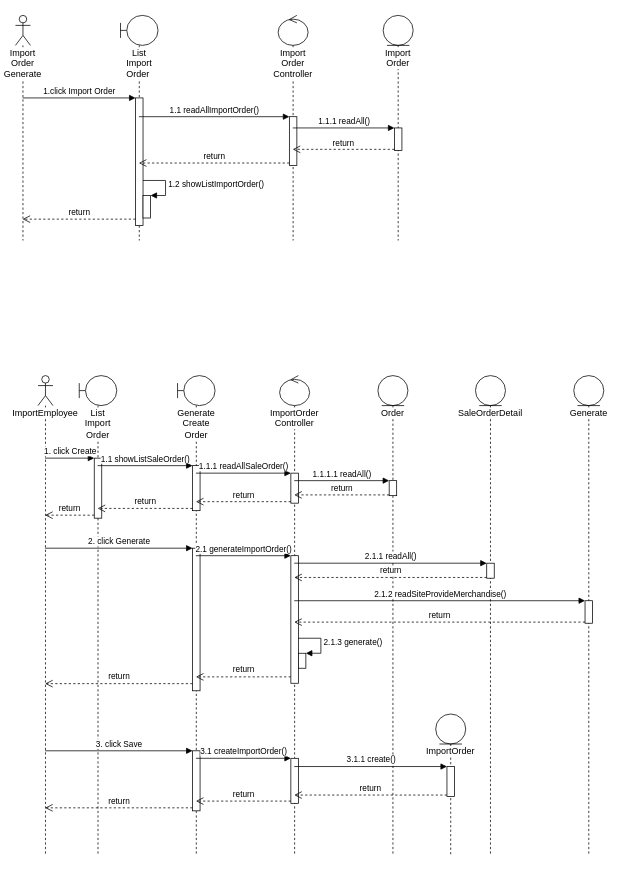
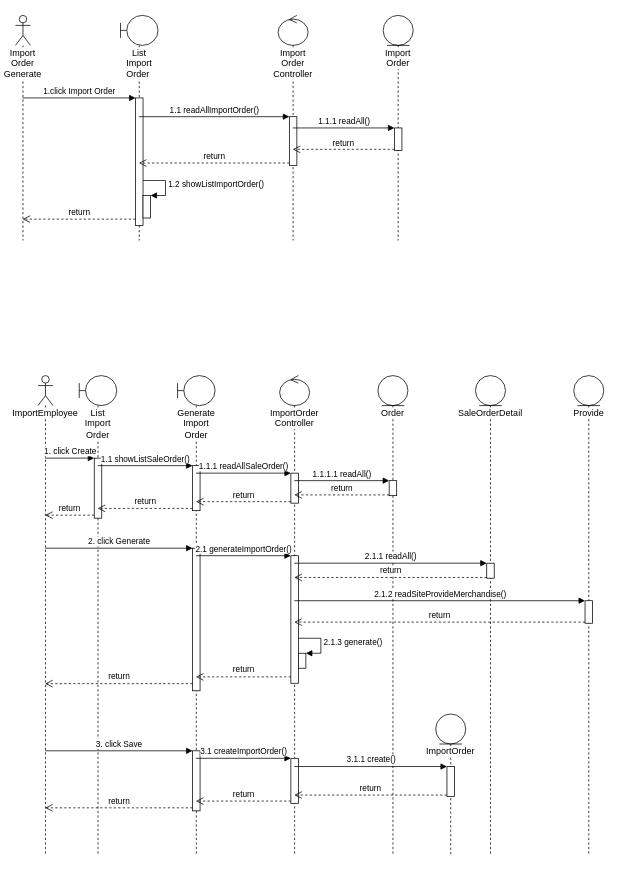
  <mxCell id="0" />
  <mxCell id="1" parent="0" />
  <mxCell id="2" value="Import Order Generate" style="shape=umlLifeline;participant=umlActor;perimeter=lifelinePerimeter;whiteSpace=wrap;html=1;container=1;collapsible=0;recursiveResize=0;verticalAlign=top;spacingTop=36;labelBackgroundColor=#ffffff;outlineConnect=0;" parent="1" vertex="1"><mxGeometry x="20" y="20" width="20" height="300" as="geometry" /></mxCell>
  <mxCell id="3" value="List Import Order&amp;nbsp;" style="shape=umlLifeline;participant=umlBoundary;perimeter=lifelinePerimeter;whiteSpace=wrap;html=1;container=1;collapsible=0;recursiveResize=0;verticalAlign=top;spacingTop=36;labelBackgroundColor=#ffffff;outlineConnect=0;" parent="1" vertex="1"><mxGeometry x="160" y="20" width="50" height="300" as="geometry" /></mxCell>
  <mxCell id="4" value="" style="html=1;points=[];perimeter=orthogonalPerimeter;" parent="3" vertex="1"><mxGeometry x="20" y="110" width="10" height="170" as="geometry" /></mxCell>
  <mxCell id="5" value="" style="html=1;points=[];perimeter=orthogonalPerimeter;" parent="3" vertex="1"><mxGeometry x="30" y="240" width="10" height="30" as="geometry" /></mxCell>
  <mxCell id="6" value="1.2 showListImportOrder()" style="edgeStyle=orthogonalEdgeStyle;html=1;align=left;spacingLeft=2;endArrow=block;rounded=0;entryX=1;entryY=0;" parent="3" source="4" target="5" edge="1"><mxGeometry relative="1" as="geometry"><mxPoint x="35" y="220" as="sourcePoint" /><Array as="points"><mxPoint x="60" y="220" /><mxPoint x="60" y="240" /></Array></mxGeometry></mxCell>
  <mxCell id="7" value="Import Order Controller" style="shape=umlLifeline;participant=umlControl;perimeter=lifelinePerimeter;whiteSpace=wrap;html=1;container=1;collapsible=0;recursiveResize=0;verticalAlign=top;spacingTop=36;labelBackgroundColor=#ffffff;outlineConnect=0;" parent="1" vertex="1"><mxGeometry x="370" y="20" width="40" height="300" as="geometry" /></mxCell>
  <mxCell id="8" value="" style="html=1;points=[];perimeter=orthogonalPerimeter;" parent="7" vertex="1"><mxGeometry x="15" y="135" width="10" height="65" as="geometry" /></mxCell>
  <mxCell id="9" value="Import Order" style="shape=umlLifeline;participant=umlEntity;perimeter=lifelinePerimeter;whiteSpace=wrap;html=1;container=1;collapsible=0;recursiveResize=0;verticalAlign=top;spacingTop=36;labelBackgroundColor=#ffffff;outlineConnect=0;" parent="1" vertex="1"><mxGeometry x="510" y="20" width="40" height="300" as="geometry" /></mxCell>
  <mxCell id="10" value="" style="html=1;points=[];perimeter=orthogonalPerimeter;" parent="9" vertex="1"><mxGeometry x="15" y="150" width="10" height="30" as="geometry" /></mxCell>
  <mxCell id="11" value="1.click Import Order" style="html=1;verticalAlign=bottom;endArrow=block;entryX=0;entryY=0;" parent="1" source="2" target="4" edge="1"><mxGeometry relative="1" as="geometry"><mxPoint x="100" y="130" as="sourcePoint" /></mxGeometry></mxCell>
  <mxCell id="12" value="return" style="html=1;verticalAlign=bottom;endArrow=open;dashed=1;endSize=8;exitX=0;exitY=0.95;" parent="1" source="4" target="2" edge="1"><mxGeometry relative="1" as="geometry"><mxPoint x="100" y="206" as="targetPoint" /></mxGeometry></mxCell>
  <mxCell id="13" value="1.1 readAllImportOrder()" style="html=1;verticalAlign=bottom;endArrow=block;entryX=0;entryY=0;" parent="1" source="3" target="8" edge="1"><mxGeometry relative="1" as="geometry"><mxPoint x="250" y="140" as="sourcePoint" /></mxGeometry></mxCell>
  <mxCell id="14" value="return" style="html=1;verticalAlign=bottom;endArrow=open;dashed=1;endSize=8;exitX=0;exitY=0.95;" parent="1" source="8" target="3" edge="1"><mxGeometry relative="1" as="geometry"><mxPoint x="250" y="216" as="targetPoint" /></mxGeometry></mxCell>
  <mxCell id="15" value="1.1.1 readAll()" style="html=1;verticalAlign=bottom;endArrow=block;entryX=0;entryY=0;" parent="1" source="7" target="10" edge="1"><mxGeometry relative="1" as="geometry"><mxPoint x="530" y="150" as="sourcePoint" /></mxGeometry></mxCell>
  <mxCell id="16" value="return" style="html=1;verticalAlign=bottom;endArrow=open;dashed=1;endSize=8;exitX=0;exitY=0.95;" parent="1" source="10" target="7" edge="1"><mxGeometry relative="1" as="geometry"><mxPoint x="530" y="226" as="targetPoint" /></mxGeometry></mxCell>
  <mxCell id="17" value="ImportEmployee" style="shape=umlLifeline;participant=umlActor;perimeter=lifelinePerimeter;whiteSpace=wrap;html=1;container=1;collapsible=0;recursiveResize=0;verticalAlign=top;spacingTop=36;labelBackgroundColor=#ffffff;outlineConnect=0;" parent="1" vertex="1"><mxGeometry x="50" y="500" width="20" height="640" as="geometry" /></mxCell>
- <mxCell id="18" value="Generate Create Order" style="shape=umlLifeline;participant=umlBoundary;perimeter=lifelinePerimeter;whiteSpace=wrap;html=1;container=1;collapsible=0;recursiveResize=0;verticalAlign=top;spacingTop=36;labelBackgroundColor=#ffffff;outlineConnect=0;" parent="1" vertex="1"><mxGeometry x="236" y="500" width="50" height="640" as="geometry" /></mxCell>
+ <mxCell id="18" value="Generate Import Order" style="shape=umlLifeline;participant=umlBoundary;perimeter=lifelinePerimeter;whiteSpace=wrap;html=1;container=1;collapsible=0;recursiveResize=0;verticalAlign=top;spacingTop=36;labelBackgroundColor=#ffffff;outlineConnect=0;" parent="1" vertex="1"><mxGeometry x="236" y="500" width="50" height="640" as="geometry" /></mxCell>
  <mxCell id="19" value="" style="html=1;points=[];perimeter=orthogonalPerimeter;" parent="18" vertex="1"><mxGeometry x="20" y="120" width="10" height="60" as="geometry" /></mxCell>
  <mxCell id="20" value="" style="html=1;points=[];perimeter=orthogonalPerimeter;" parent="18" vertex="1"><mxGeometry x="20" y="230" width="10" height="190" as="geometry" /></mxCell>
  <mxCell id="21" value="" style="html=1;points=[];perimeter=orthogonalPerimeter;" parent="18" vertex="1"><mxGeometry x="20" y="500" width="10" height="80" as="geometry" /></mxCell>
  <mxCell id="22" value="ImportOrder Controller" style="shape=umlLifeline;participant=umlControl;perimeter=lifelinePerimeter;whiteSpace=wrap;html=1;container=1;collapsible=0;recursiveResize=0;verticalAlign=top;spacingTop=36;labelBackgroundColor=#ffffff;outlineConnect=0;" parent="1" vertex="1"><mxGeometry x="372" y="500" width="40" height="640" as="geometry" /></mxCell>
  <mxCell id="23" value="" style="html=1;points=[];perimeter=orthogonalPerimeter;" parent="22" vertex="1"><mxGeometry x="15" y="130" width="10" height="40" as="geometry" /></mxCell>
  <mxCell id="24" value="" style="html=1;points=[];perimeter=orthogonalPerimeter;" parent="22" vertex="1"><mxGeometry x="15" y="240" width="10" height="170" as="geometry" /></mxCell>
  <mxCell id="25" value="" style="html=1;points=[];perimeter=orthogonalPerimeter;" parent="22" vertex="1"><mxGeometry x="15" y="510" width="10" height="60" as="geometry" /></mxCell>
  <mxCell id="26" value="" style="html=1;points=[];perimeter=orthogonalPerimeter;" parent="22" vertex="1"><mxGeometry x="25" y="370" width="10" height="19.97" as="geometry" /></mxCell>
  <mxCell id="27" value="2.1.3 generate()" style="edgeStyle=orthogonalEdgeStyle;html=1;align=left;spacingLeft=2;endArrow=block;rounded=0;entryX=1;entryY=0;" parent="22" target="26" edge="1" source="24"><mxGeometry relative="1" as="geometry"><mxPoint x="30.0" y="350" as="sourcePoint" /><Array as="points"><mxPoint x="55" y="350" /><mxPoint x="55" y="370" /></Array></mxGeometry></mxCell>
  <mxCell id="28" value="ImportOrder" style="shape=umlLifeline;participant=umlEntity;perimeter=lifelinePerimeter;whiteSpace=wrap;html=1;container=1;collapsible=0;recursiveResize=0;verticalAlign=top;spacingTop=36;labelBackgroundColor=#ffffff;outlineConnect=0;" parent="1" vertex="1"><mxGeometry x="580" y="950.97" width="40" height="189.03" as="geometry" /></mxCell>
  <mxCell id="29" value="" style="html=1;points=[];perimeter=orthogonalPerimeter;" parent="28" vertex="1"><mxGeometry x="15" y="70" width="10" height="40" as="geometry" /></mxCell>
  <mxCell id="30" value="Order" style="shape=umlLifeline;participant=umlEntity;perimeter=lifelinePerimeter;whiteSpace=wrap;html=1;container=1;collapsible=0;recursiveResize=0;verticalAlign=top;spacingTop=36;labelBackgroundColor=#ffffff;outlineConnect=0;" parent="1" vertex="1"><mxGeometry x="503" y="500" width="40" height="640" as="geometry" /></mxCell>
  <mxCell id="31" value="" style="html=1;points=[];perimeter=orthogonalPerimeter;" parent="30" vertex="1"><mxGeometry x="15" y="140" width="10" height="20" as="geometry" /></mxCell>
  <mxCell id="32" value="SaleOrderDetail" style="shape=umlLifeline;participant=umlEntity;perimeter=lifelinePerimeter;whiteSpace=wrap;html=1;container=1;collapsible=0;recursiveResize=0;verticalAlign=top;spacingTop=36;labelBackgroundColor=#ffffff;outlineConnect=0;" parent="1" vertex="1"><mxGeometry x="633" y="500" width="40" height="640" as="geometry" /></mxCell>
  <mxCell id="33" value="" style="html=1;points=[];perimeter=orthogonalPerimeter;" parent="32" vertex="1"><mxGeometry x="15" y="250" width="10" height="20" as="geometry" /></mxCell>
- <mxCell id="34" value="Generate" style="shape=umlLifeline;participant=umlEntity;perimeter=lifelinePerimeter;whiteSpace=wrap;html=1;container=1;collapsible=0;recursiveResize=0;verticalAlign=top;spacingTop=36;labelBackgroundColor=#ffffff;outlineConnect=0;" parent="1" vertex="1"><mxGeometry x="764" y="500" width="40" height="640" as="geometry" /></mxCell>
+ <mxCell id="34" value="Provide" style="shape=umlLifeline;participant=umlEntity;perimeter=lifelinePerimeter;whiteSpace=wrap;html=1;container=1;collapsible=0;recursiveResize=0;verticalAlign=top;spacingTop=36;labelBackgroundColor=#ffffff;outlineConnect=0;" parent="1" vertex="1"><mxGeometry x="764" y="500" width="40" height="640" as="geometry" /></mxCell>
  <mxCell id="35" value="" style="html=1;points=[];perimeter=orthogonalPerimeter;" parent="34" vertex="1"><mxGeometry x="15" y="300" width="10" height="30" as="geometry" /></mxCell>
  <mxCell id="36" value="List Import Order" style="shape=umlLifeline;participant=umlBoundary;perimeter=lifelinePerimeter;whiteSpace=wrap;html=1;container=1;collapsible=0;recursiveResize=0;verticalAlign=top;spacingTop=36;labelBackgroundColor=#ffffff;outlineConnect=0;" parent="1" vertex="1"><mxGeometry x="105" y="500" width="50" height="640" as="geometry" /></mxCell>
  <mxCell id="37" value="" style="html=1;points=[];perimeter=orthogonalPerimeter;" parent="36" vertex="1"><mxGeometry x="20" y="110" width="10" height="80" as="geometry" /></mxCell>
  <mxCell id="38" value="1. click Create" style="html=1;verticalAlign=bottom;endArrow=block;entryX=0;entryY=0;" parent="1" source="17" target="37" edge="1"><mxGeometry relative="1" as="geometry"><mxPoint x="20" y="635" as="sourcePoint" /></mxGeometry></mxCell>
  <mxCell id="39" value="return" style="html=1;verticalAlign=bottom;endArrow=open;dashed=1;endSize=8;exitX=0;exitY=0.95;" parent="1" source="37" target="17" edge="1"><mxGeometry relative="1" as="geometry"><mxPoint x="20" y="711" as="targetPoint" /></mxGeometry></mxCell>
  <mxCell id="40" value="1.1 showListSaleOrder()" style="html=1;verticalAlign=bottom;endArrow=block;entryX=0;entryY=0;" parent="1" source="36" target="19" edge="1"><mxGeometry relative="1" as="geometry"><mxPoint x="120" y="650" as="sourcePoint" /></mxGeometry></mxCell>
  <mxCell id="41" value="return" style="html=1;verticalAlign=bottom;endArrow=open;dashed=1;endSize=8;exitX=0;exitY=0.95;" parent="1" source="19" target="36" edge="1"><mxGeometry relative="1" as="geometry"><mxPoint x="120" y="726" as="targetPoint" /></mxGeometry></mxCell>
  <mxCell id="42" value="1.1.1 readAllSaleOrder()" style="html=1;verticalAlign=bottom;endArrow=block;entryX=0;entryY=0;" parent="1" source="18" target="23" edge="1"><mxGeometry relative="1" as="geometry"><mxPoint x="260" y="650" as="sourcePoint" /></mxGeometry></mxCell>
  <mxCell id="43" value="return" style="html=1;verticalAlign=bottom;endArrow=open;dashed=1;endSize=8;exitX=0;exitY=0.95;" parent="1" source="23" target="18" edge="1"><mxGeometry relative="1" as="geometry"><mxPoint x="260" y="726" as="targetPoint" /></mxGeometry></mxCell>
  <mxCell id="44" value="2. click Generate" style="html=1;verticalAlign=bottom;endArrow=block;entryX=0;entryY=0;" parent="1" source="17" target="20" edge="1"><mxGeometry relative="1" as="geometry"><mxPoint x="0" y="740" as="sourcePoint" /></mxGeometry></mxCell>
  <mxCell id="45" value="return" style="html=1;verticalAlign=bottom;endArrow=open;dashed=1;endSize=8;exitX=0;exitY=0.95;" parent="1" source="20" target="17" edge="1"><mxGeometry relative="1" as="geometry"><mxPoint x="0" y="816" as="targetPoint" /></mxGeometry></mxCell>
  <mxCell id="46" value="2.1 generateImportOrder()" style="html=1;verticalAlign=bottom;endArrow=block;entryX=0;entryY=0;" parent="1" source="18" target="24" edge="1"><mxGeometry relative="1" as="geometry"><mxPoint x="280" y="740" as="sourcePoint" /></mxGeometry></mxCell>
  <mxCell id="47" value="return" style="html=1;verticalAlign=bottom;endArrow=open;dashed=1;endSize=8;exitX=0;exitY=0.95;" parent="1" source="24" target="18" edge="1"><mxGeometry relative="1" as="geometry"><mxPoint x="280" y="816" as="targetPoint" /></mxGeometry></mxCell>
  <mxCell id="48" value="1.1.1.1 readAll()" style="html=1;verticalAlign=bottom;endArrow=block;entryX=0;entryY=0;" parent="1" source="22" target="31" edge="1"><mxGeometry relative="1" as="geometry"><mxPoint x="400" y="630" as="sourcePoint" /></mxGeometry></mxCell>
  <mxCell id="49" value="return" style="html=1;verticalAlign=bottom;endArrow=open;dashed=1;endSize=8;exitX=0;exitY=0.95;" parent="1" source="31" target="22" edge="1"><mxGeometry relative="1" as="geometry"><mxPoint x="400" y="706" as="targetPoint" /></mxGeometry></mxCell>
  <mxCell id="50" value="2.1.1 readAll()" style="html=1;verticalAlign=bottom;endArrow=block;entryX=0;entryY=0;" parent="1" source="22" target="33" edge="1"><mxGeometry relative="1" as="geometry"><mxPoint x="423" y="740" as="sourcePoint" /></mxGeometry></mxCell>
  <mxCell id="51" value="return" style="html=1;verticalAlign=bottom;endArrow=open;dashed=1;endSize=8;exitX=0;exitY=0.95;" parent="1" source="33" target="22" edge="1"><mxGeometry relative="1" as="geometry"><mxPoint x="423" y="816" as="targetPoint" /></mxGeometry></mxCell>
  <mxCell id="52" value="2.1.2 readSiteProvideMerchandise()" style="html=1;verticalAlign=bottom;endArrow=block;entryX=0;entryY=0;" parent="1" source="22" target="35" edge="1"><mxGeometry relative="1" as="geometry"><mxPoint x="423" y="830" as="sourcePoint" /></mxGeometry></mxCell>
  <mxCell id="53" value="return" style="html=1;verticalAlign=bottom;endArrow=open;dashed=1;endSize=8;exitX=0;exitY=0.95;" parent="1" source="35" target="22" edge="1"><mxGeometry relative="1" as="geometry"><mxPoint x="423" y="906" as="targetPoint" /></mxGeometry></mxCell>
  <mxCell id="54" value="3. click Save" style="html=1;verticalAlign=bottom;endArrow=block;entryX=0;entryY=0;" parent="1" source="17" target="21" edge="1"><mxGeometry relative="1" as="geometry"><mxPoint x="10" y="1020" as="sourcePoint" /></mxGeometry></mxCell>
  <mxCell id="55" value="return" style="html=1;verticalAlign=bottom;endArrow=open;dashed=1;endSize=8;exitX=0;exitY=0.95;" parent="1" source="21" target="17" edge="1"><mxGeometry relative="1" as="geometry"><mxPoint x="10" y="1096" as="targetPoint" /></mxGeometry></mxCell>
  <mxCell id="56" value="3.1 createImportOrder()" style="html=1;verticalAlign=bottom;endArrow=block;entryX=0;entryY=0;" parent="1" source="18" target="25" edge="1"><mxGeometry relative="1" as="geometry"><mxPoint x="290" y="1010" as="sourcePoint" /></mxGeometry></mxCell>
  <mxCell id="57" value="return" style="html=1;verticalAlign=bottom;endArrow=open;dashed=1;endSize=8;exitX=0;exitY=0.95;" parent="1" source="25" target="18" edge="1"><mxGeometry relative="1" as="geometry"><mxPoint x="290" y="1086" as="targetPoint" /></mxGeometry></mxCell>
  <mxCell id="58" value="3.1.1 create()" style="html=1;verticalAlign=bottom;endArrow=block;entryX=0;entryY=0;" parent="1" source="22" target="29" edge="1"><mxGeometry relative="1" as="geometry"><mxPoint x="520" y="1010" as="sourcePoint" /></mxGeometry></mxCell>
  <mxCell id="59" value="return" style="html=1;verticalAlign=bottom;endArrow=open;dashed=1;endSize=8;exitX=0;exitY=0.95;" parent="1" source="29" target="22" edge="1"><mxGeometry relative="1" as="geometry"><mxPoint x="520" y="1086" as="targetPoint" /></mxGeometry></mxCell>
